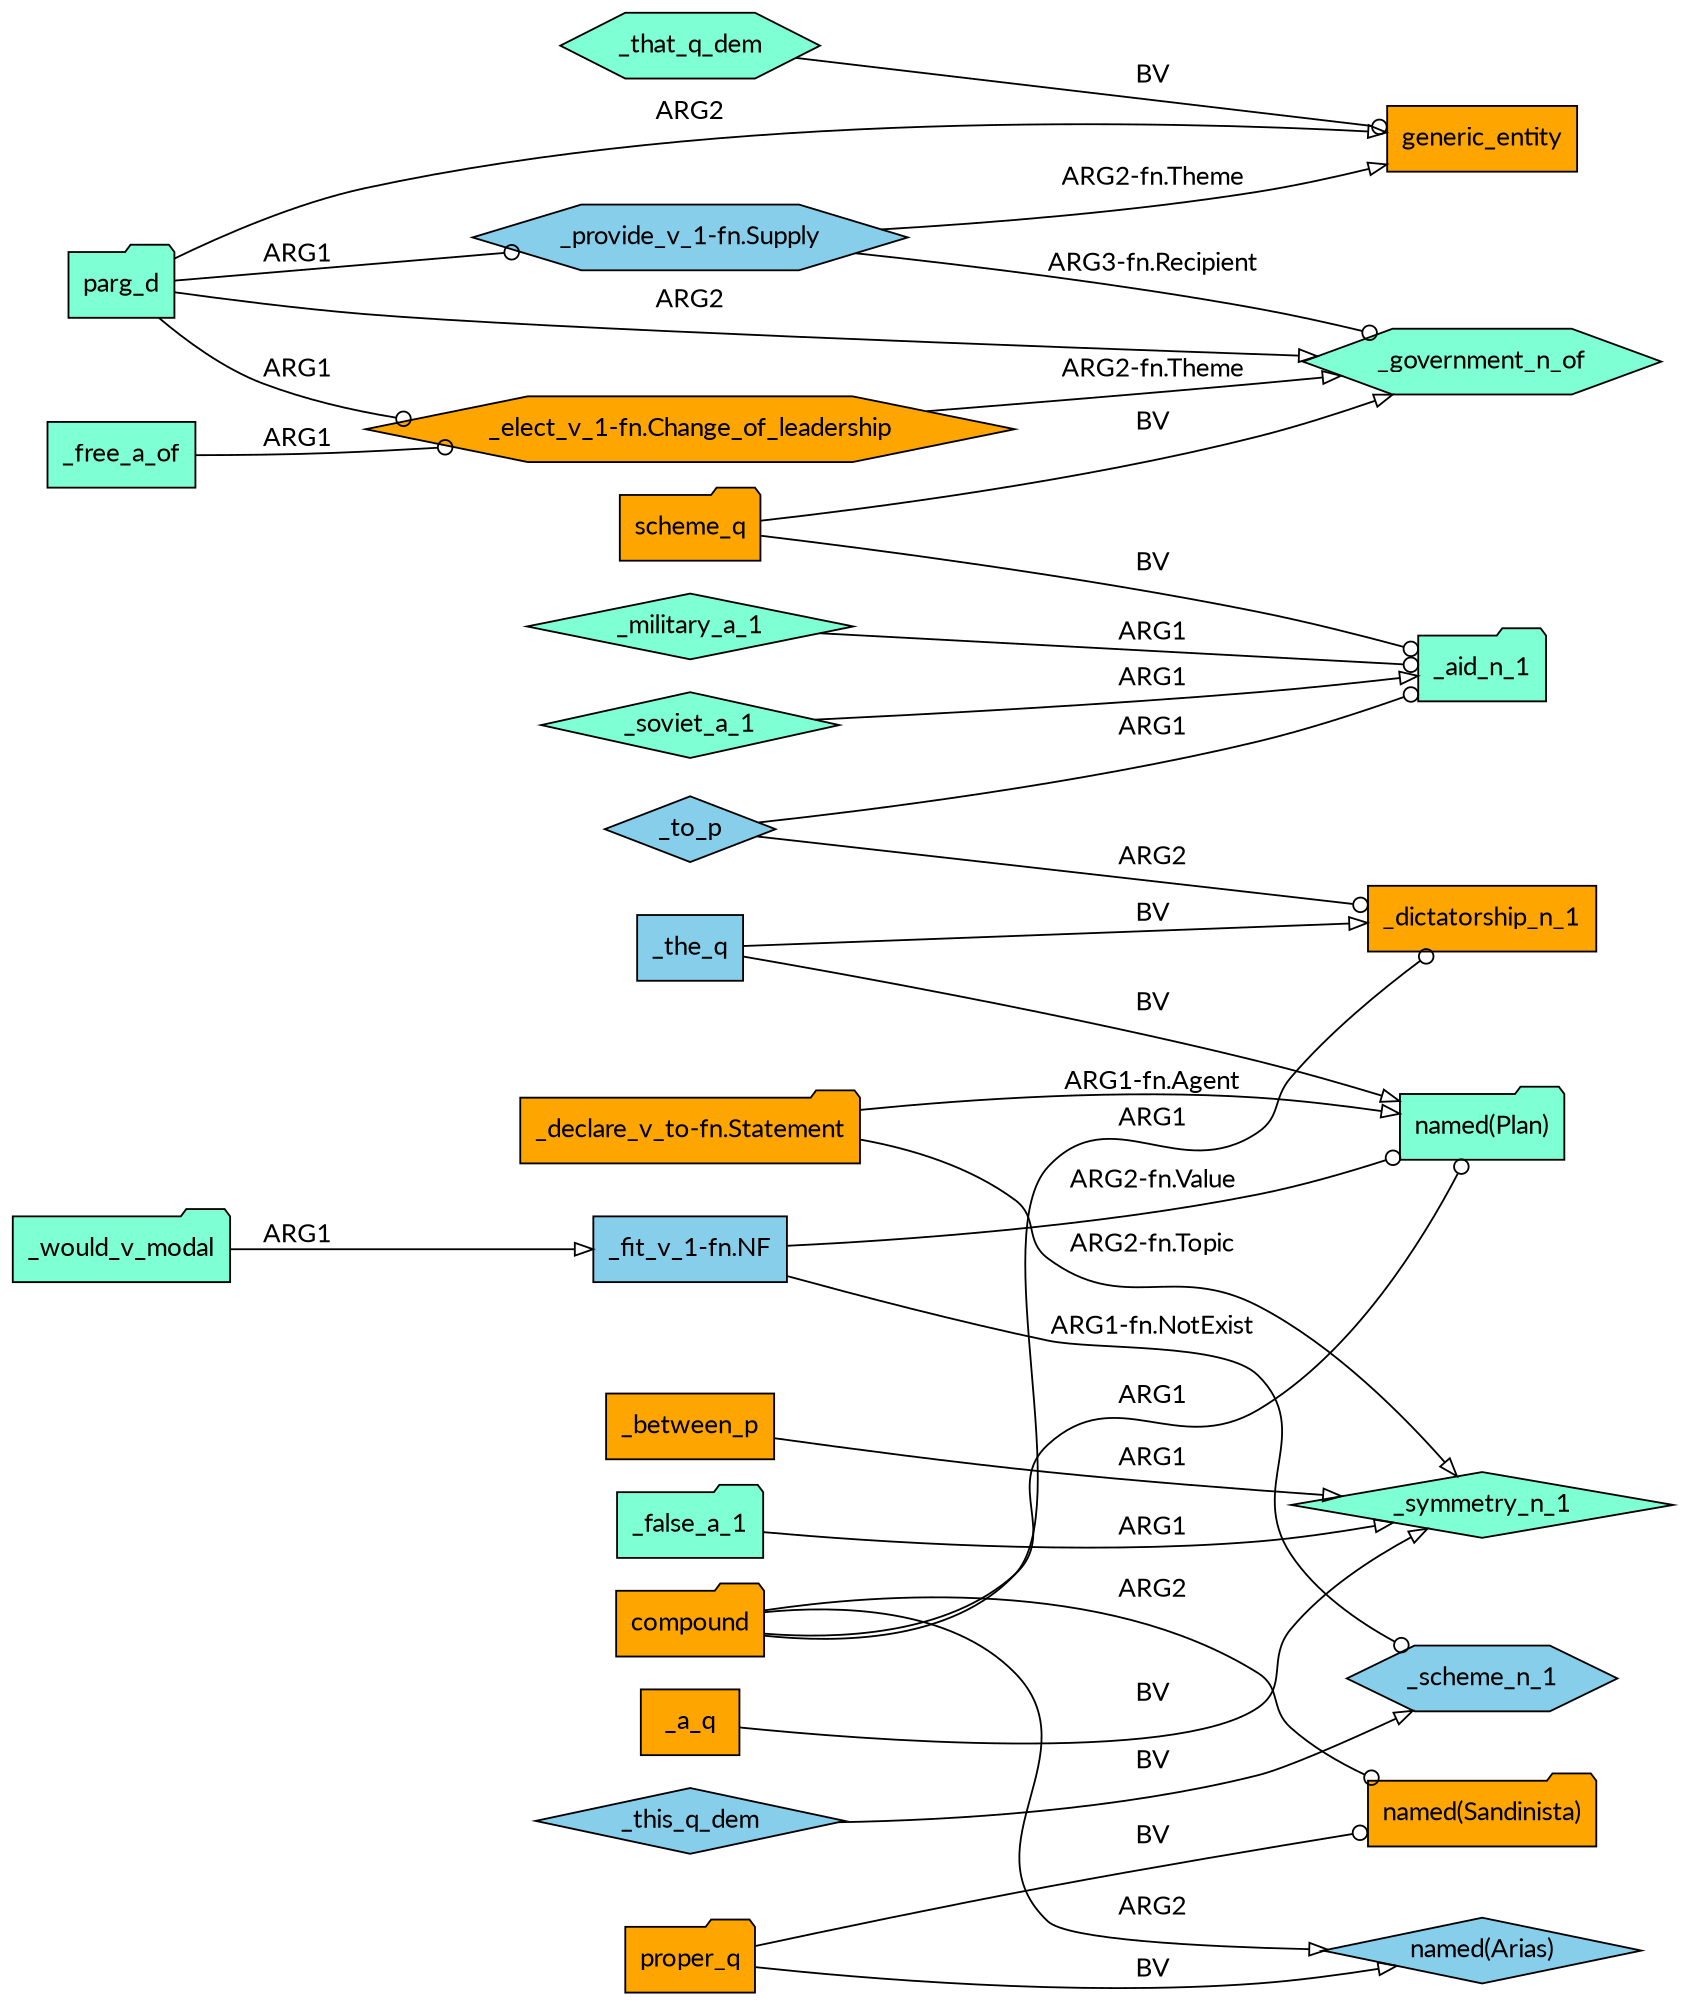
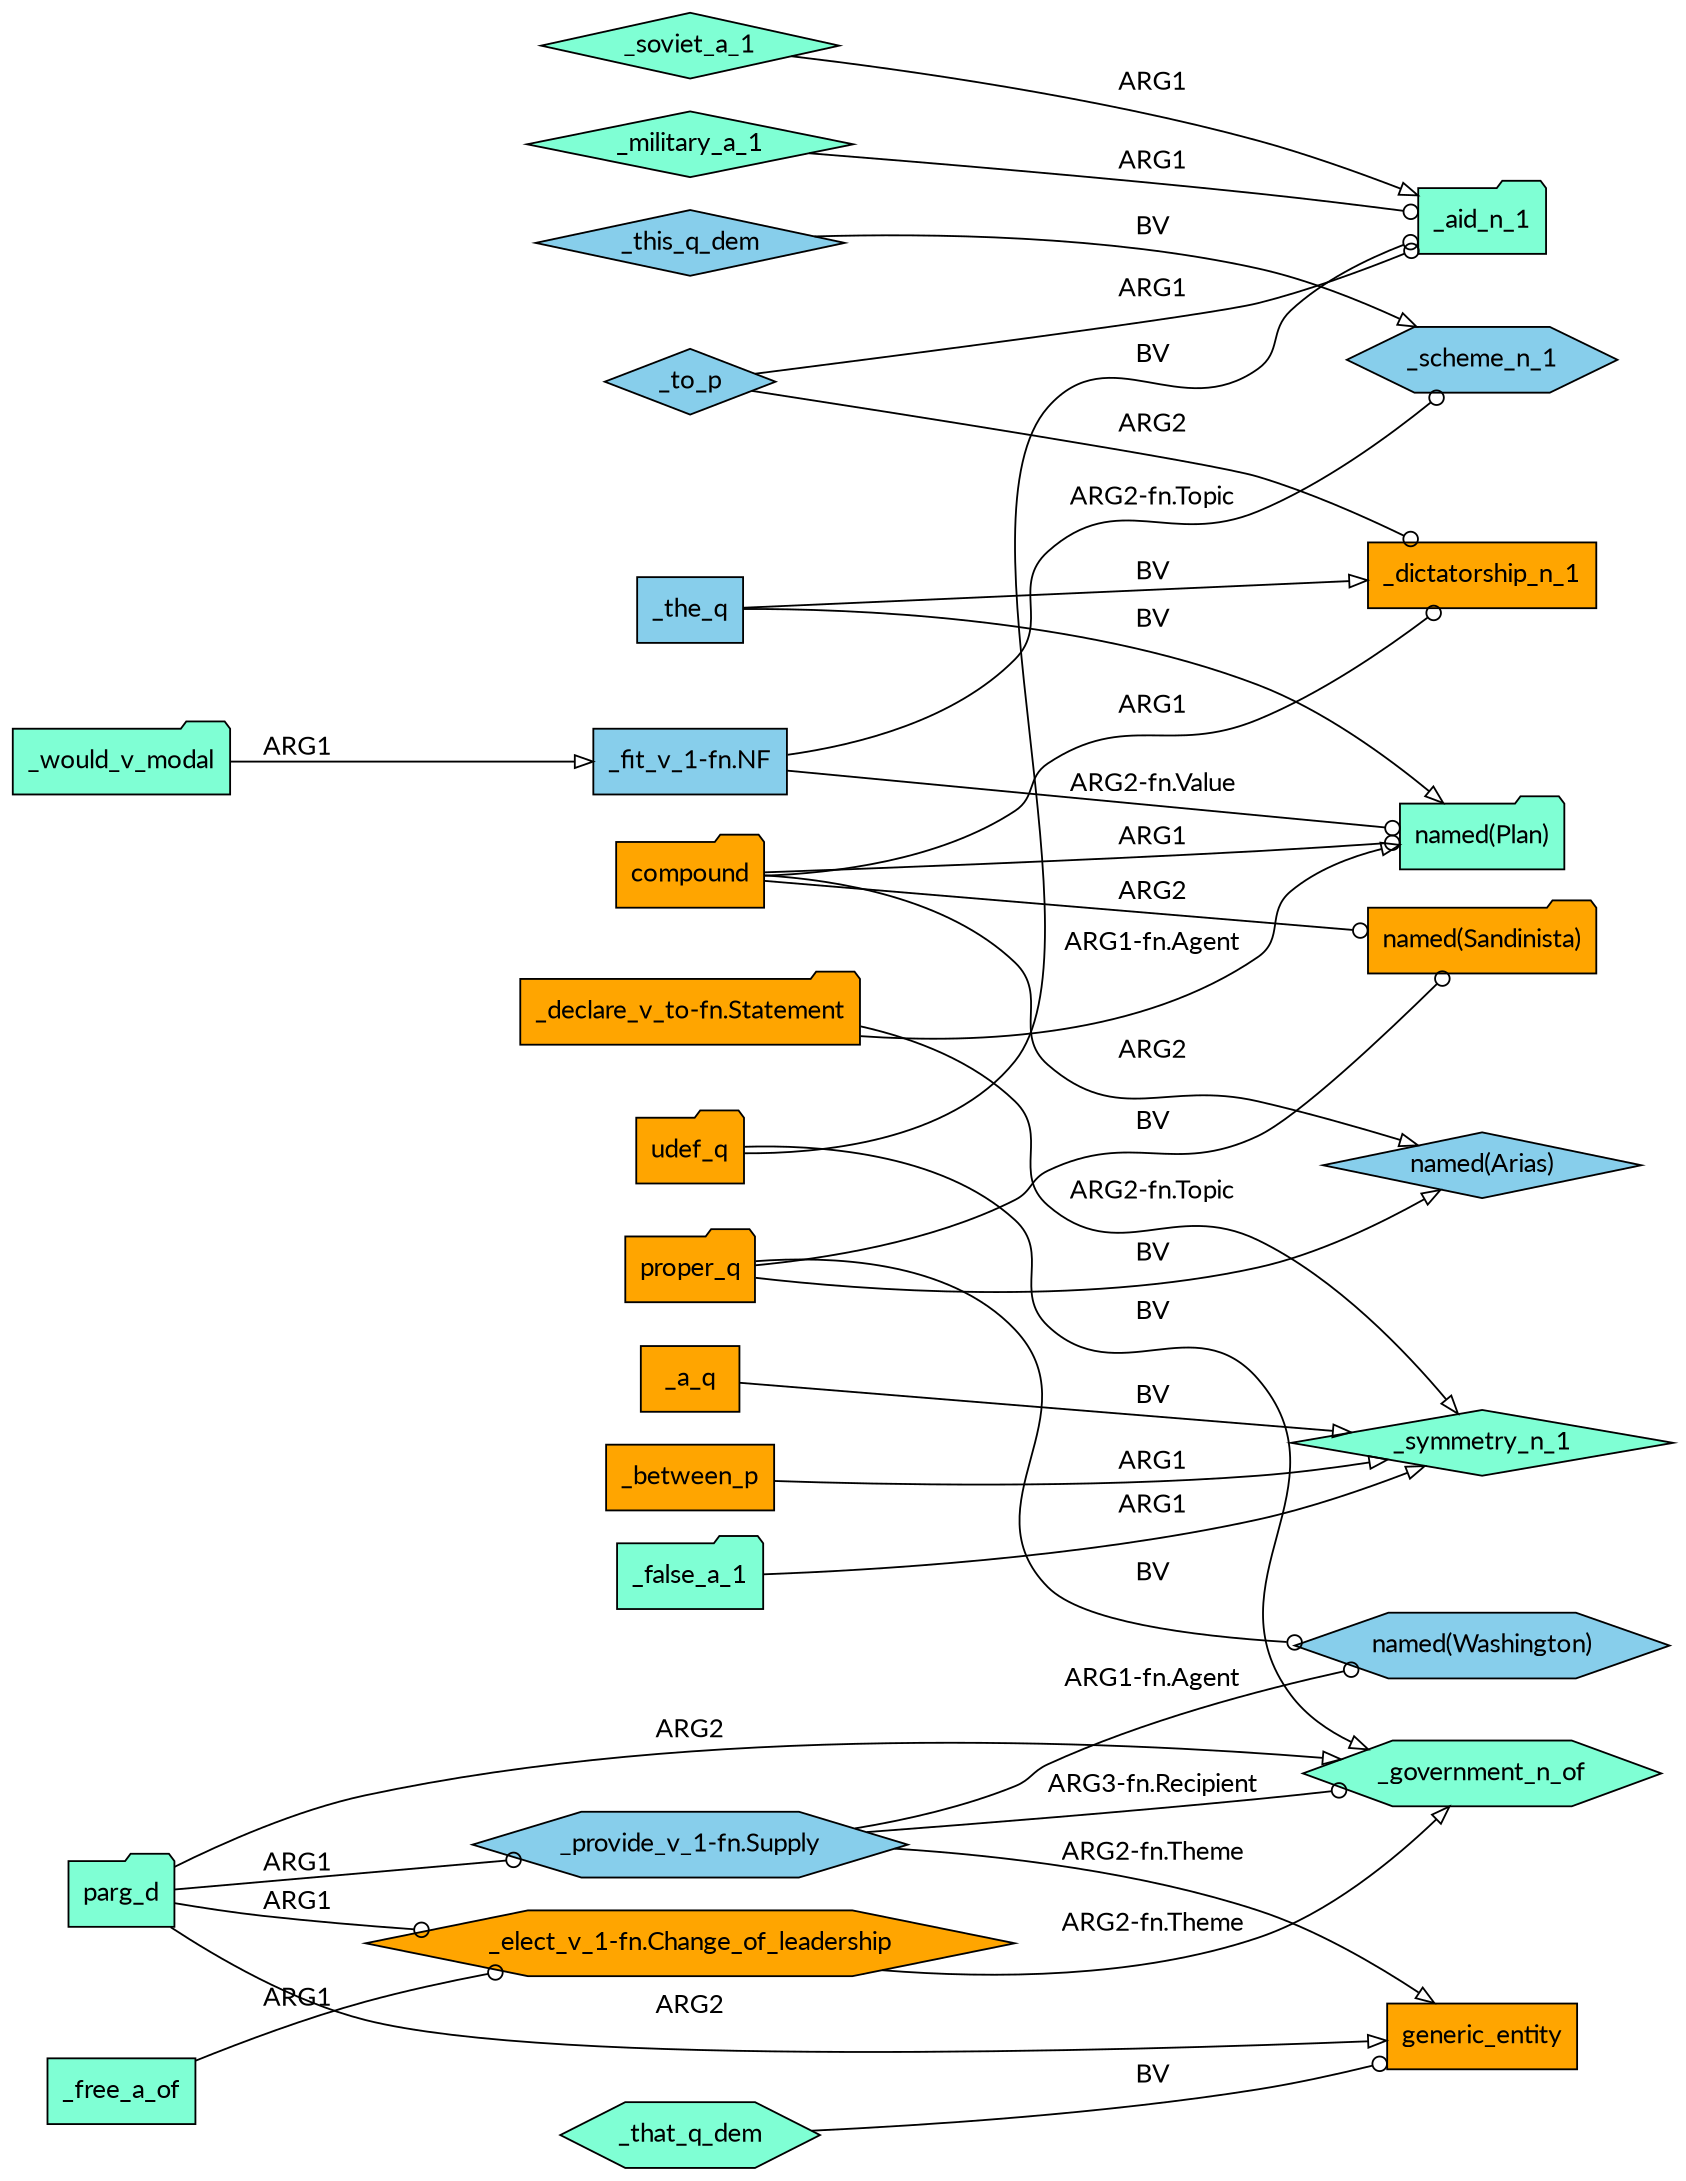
  digraph {
    fontname=Lato
    rankdir=LR
    node [fillcolor=aquamarine fontname=Lato shape=folder style=filled]
    edge [arrowhead=odot fontname=Lato]
    "_provide_v_1-fn.Supply" [fillcolor=skyblue shape=hexagon]
    _government_n_of [shape=hexagon]
    generic_entity [fillcolor=orange shape=box]
+   "named(Washington)" [fillcolor=skyblue shape=hexagon]
    _military_a_1 [shape=diamond]
    _aid_n_1
    _symmetry_n_1 [shape=diamond]
    _false_a_1
    _that_q_dem [shape=hexagon]
-   udef_q [fillcolor=orange label=scheme_q]
+   udef_q [fillcolor=orange]
    parg_d
    "_elect_v_1-fn.Change_of_leadership" [fillcolor=orange shape=hexagon]
    "_fit_v_1-fn.NF" [fillcolor=skyblue shape=box]
    _would_v_modal
    "named(Plan)"
    _scheme_n_1 [fillcolor=skyblue shape=hexagon]
    _a_q [fillcolor=orange shape=box]
    "_declare_v_to-fn.Statement" [fillcolor=orange]
    proper_q [fillcolor=orange]
    "named(Sandinista)" [fillcolor=orange]
    "named(Arias)" [fillcolor=skyblue shape=diamond]
    _soviet_a_1 [shape=diamond]
    _the_q [fillcolor=skyblue shape=box]
    _dictatorship_n_1 [fillcolor=orange shape=box]
    _between_p [fillcolor=orange shape=box]
    compound [fillcolor=orange]
    _free_a_of [shape=box]
    _to_p [fillcolor=skyblue shape=diamond]
    _this_q_dem [fillcolor=skyblue shape=diamond]
    "_provide_v_1-fn.Supply" -> _government_n_of [label="ARG3-fn.Recipient"]
    "_provide_v_1-fn.Supply" -> generic_entity [arrowhead=onormal label="ARG2-fn.Theme"]
+   "_provide_v_1-fn.Supply" -> "named(Washington)" [label="ARG1-fn.Agent"]
    _military_a_1 -> _aid_n_1 [label=ARG1]
    _false_a_1 -> _symmetry_n_1 [arrowhead=onormal label=ARG1]
    _that_q_dem -> generic_entity [label=BV]
    udef_q -> _government_n_of [arrowhead=onormal label=BV]
    udef_q -> _aid_n_1 [label=BV]
    parg_d -> "_provide_v_1-fn.Supply" [label=ARG1]
    parg_d -> _government_n_of [arrowhead=onormal label=ARG2]
    parg_d -> generic_entity [arrowhead=onormal label=ARG2]
    parg_d -> "_elect_v_1-fn.Change_of_leadership" [label=ARG1]
    "_elect_v_1-fn.Change_of_leadership" -> _government_n_of [arrowhead=onormal label="ARG2-fn.Theme"]
    "_fit_v_1-fn.NF" -> "named(Plan)" [label="ARG2-fn.Value"]
-   "_fit_v_1-fn.NF" -> _scheme_n_1 [label="ARG1-fn.NotExist"]
+   "_fit_v_1-fn.NF" -> _scheme_n_1 [label="ARG2-fn.Topic"]
    _would_v_modal -> "_fit_v_1-fn.NF" [arrowhead=onormal label=ARG1]
    _a_q -> _symmetry_n_1 [arrowhead=onormal label=BV]
    "_declare_v_to-fn.Statement" -> _symmetry_n_1 [arrowhead=onormal label="ARG2-fn.Topic"]
    "_declare_v_to-fn.Statement" -> "named(Plan)" [arrowhead=onormal label="ARG1-fn.Agent"]
+   proper_q -> "named(Washington)" [label=BV]
    proper_q -> "named(Sandinista)" [label=BV]
    proper_q -> "named(Arias)" [arrowhead=onormal label=BV]
    _soviet_a_1 -> _aid_n_1 [arrowhead=onormal label=ARG1]
    _the_q -> "named(Plan)" [arrowhead=onormal label=BV]
    _the_q -> _dictatorship_n_1 [arrowhead=onormal label=BV]
    _between_p -> _symmetry_n_1 [arrowhead=onormal label=ARG1]
    compound -> "named(Plan)" [label=ARG1]
    compound -> "named(Sandinista)" [label=ARG2]
    compound -> "named(Arias)" [arrowhead=onormal label=ARG2]
    compound -> _dictatorship_n_1 [label=ARG1]
    _free_a_of -> "_elect_v_1-fn.Change_of_leadership" [label=ARG1]
    _to_p -> _aid_n_1 [label=ARG1]
    _to_p -> _dictatorship_n_1 [label=ARG2]
    _this_q_dem -> _scheme_n_1 [arrowhead=onormal label=BV]
  }
